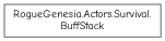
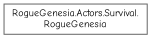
  digraph {
    rankdir=TB
    fontname="Comic Neue"
-   n1 [color=grey40 fillcolor=white fontname="Comic Neue" fontsize=10 height=0.2 label="RogueGenesia.Actors.Survival.\lBuffStack" shape=box style=filled width=0.4]
+   n1 [color=grey40 fillcolor=white fontname="Comic Neue" fontsize=10 height=0.2 label="RogueGenesia.Actors.Survival.\lRogueGenesia" shape=box style=filled width=0.4]
  }
